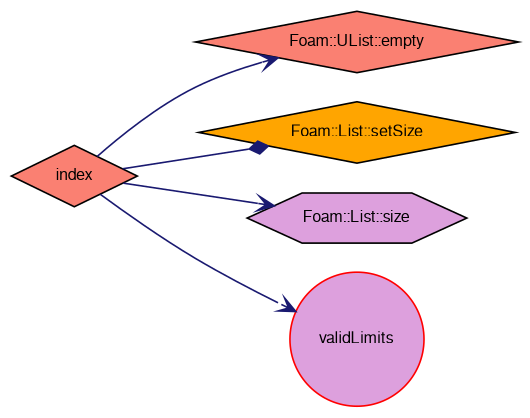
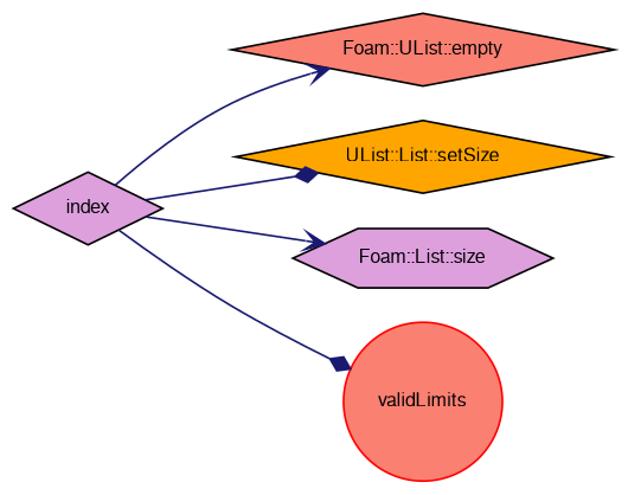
  digraph {
    rankdir=LR
    node [color=black fillcolor=plum fontname=FreeSans fontsize=10 shape=diamond style=filled]
    edge [arrowhead=vee color=midnightblue fontname=FreeSans fontsize=10 labelfontname=FreeSans labelfontsize=10 style=solid]
-   n1 [fillcolor=salmon fontcolor=black height=0.2 label=index width=0.4]
+   n1 [fontcolor=black height=0.2 label=index width=0.4]
    n2 [fillcolor=salmon height=0.2 label="Foam::UList::empty" width=0.4]
-   n3 [fillcolor=orange height=0.2 label="Foam::List::setSize" width=0.4]
+   n3 [fillcolor=orange height=0.2 label="UList::List::setSize" width=0.4]
    n4 [height=0.2 label="Foam::List::size" shape=hexagon width=0.4]
-   n5 [color=red height=0.2 label=validLimits shape=circle width=0.4]
+   n5 [color=red fillcolor=salmon height=0.2 label=validLimits shape=circle width=0.4]
    n1 -> n2
    n1 -> n3 [arrowhead=diamond]
    n1 -> n4
-   n1 -> n5
+   n1 -> n5 [arrowhead=diamond]
  }
